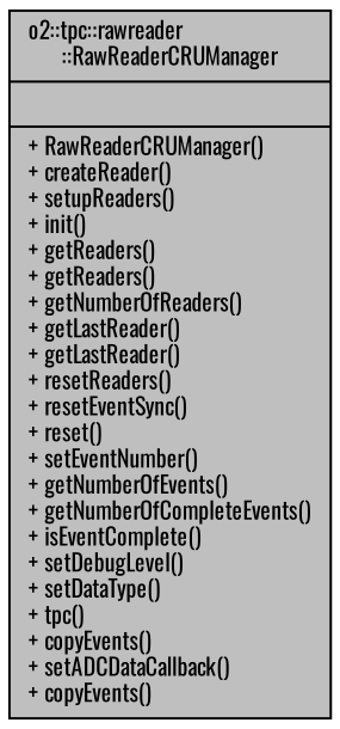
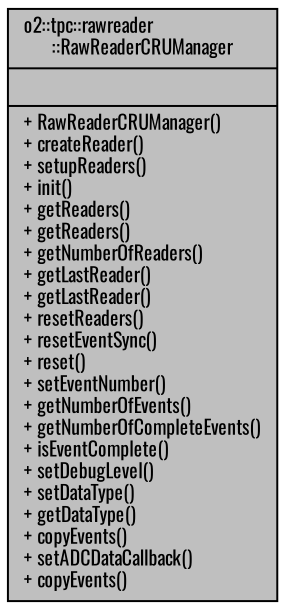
  digraph {
    fontname=Oswald
-   n1 [color=black fillcolor=grey75 fontcolor=black fontname=Oswald fontsize=10 height=0.2 label="{o2::tpc::rawreader\l::RawReaderCRUManager\n||+ RawReaderCRUManager()\l+ createReader()\l+ setupReaders()\l+ init()\l+ getReaders()\l+ getReaders()\l+ getNumberOfReaders()\l+ getLastReader()\l+ getLastReader()\l+ resetReaders()\l+ resetEventSync()\l+ reset()\l+ setEventNumber()\l+ getNumberOfEvents()\l+ getNumberOfCompleteEvents()\l+ isEventComplete()\l+ setDebugLevel()\l+ setDataType()\l+ tpc()\l+ copyEvents()\l+ setADCDataCallback()\l+ copyEvents()\l}" shape=record style=filled width=0.4]
+   n1 [color=black fillcolor=grey75 fontcolor=black fontname=Oswald fontsize=10 height=0.2 label="{o2::tpc::rawreader\l::RawReaderCRUManager\n||+ RawReaderCRUManager()\l+ createReader()\l+ setupReaders()\l+ init()\l+ getReaders()\l+ getReaders()\l+ getNumberOfReaders()\l+ getLastReader()\l+ getLastReader()\l+ resetReaders()\l+ resetEventSync()\l+ reset()\l+ setEventNumber()\l+ getNumberOfEvents()\l+ getNumberOfCompleteEvents()\l+ isEventComplete()\l+ setDebugLevel()\l+ setDataType()\l+ getDataType()\l+ copyEvents()\l+ setADCDataCallback()\l+ copyEvents()\l}" shape=record style=filled width=0.4]
  }
